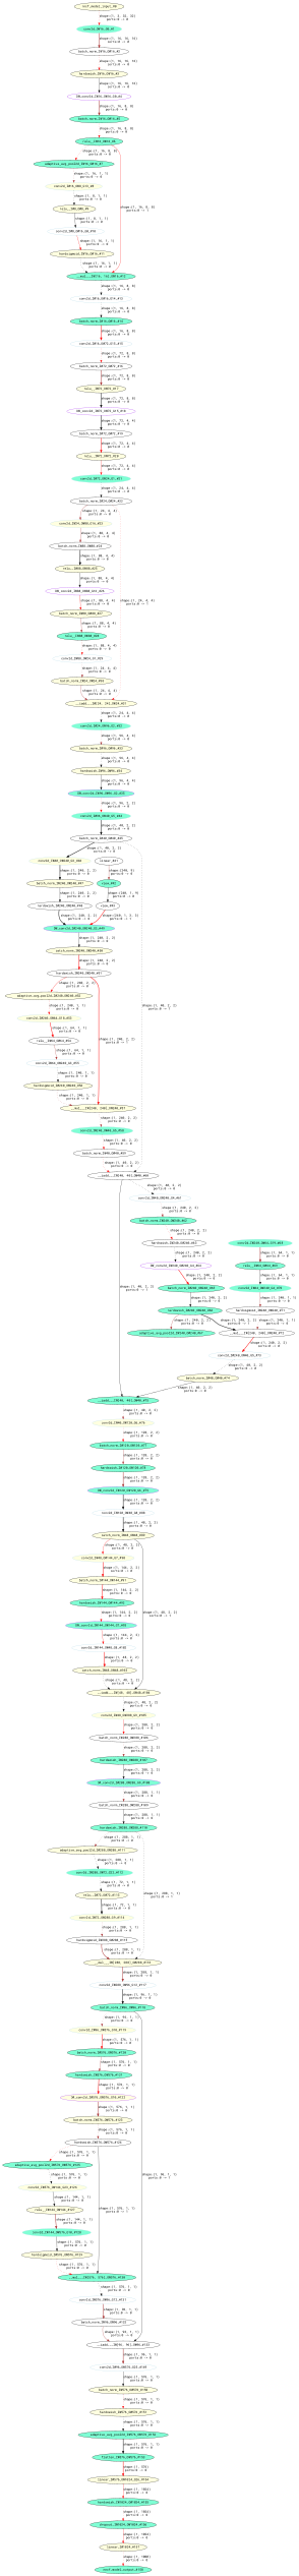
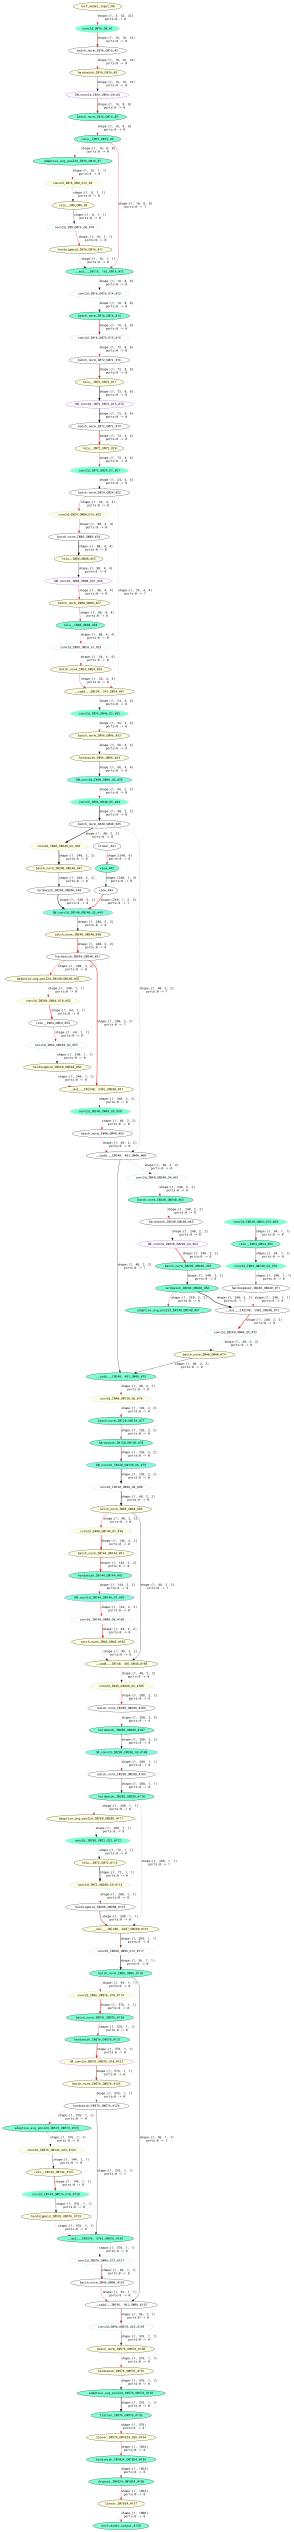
  strict digraph {
    fontname="Roboto Mono"
    node [fillcolor=lightyellow fontname="Roboto Mono" style=filled type=conv2d]
    edge [color=black fontname="Roboto Mono" style=dotted]
    n1 [label="nncf_model_input_#0" type=nncf_model_input]
    n2 [color=lightblue fillcolor=aquamarine label="conv2d_OW16_G0_#1"]
    n3 [fillcolor=white label="batch_norm_IW16_OW16_#2" type=batch_norm]
    n4 [label="hardswish_IW16_OW16_#3" type=hardswish]
    n5 [color=purple fillcolor=white label="DW_conv2d_IW16_OW16_G0_#4"]
    n6 [fillcolor=aquamarine label="batch_norm_IW16_OW16_#5" type=batch_norm]
    n7 [fillcolor=aquamarine label="relu__IW16_OW16_#6" type=relu_]
    n8 [fillcolor=aquamarine label="adaptive_avg_pool2d_IW16_OW16_#7" type=adaptive_avg_pool2d]
    n9 [fillcolor=aquamarine label="__mul___IW[16, 16]_OW16_#12" type=__mul__]
    n10 [color=lightblue label="conv2d_IW16_OW8_G13_#8"]
    n11 [color=lightblue fillcolor=white label="conv2d_IW16_OW16_G14_#13"]
    n12 [label="relu__IW8_OW8_#9" type=relu_]
    n13 [color=lightblue fillcolor=white label="conv2d_IW8_OW16_G0_#10"]
    n14 [label="hardsigmoid_IW16_OW16_#11" type=hardsigmoid]
    n15 [fillcolor=aquamarine label="batch_norm_IW16_OW16_#14" type=batch_norm]
    n16 [color=lightblue fillcolor=white label="conv2d_IW16_OW72_G15_#15"]
    n17 [fillcolor=white label="batch_norm_IW72_OW72_#16" type=batch_norm]
    n18 [label="relu__IW72_OW72_#17" type=relu_]
    n19 [color=purple fillcolor=white label="DW_conv2d_IW72_OW72_G15_#18"]
    n20 [fillcolor=white label="batch_norm_IW72_OW72_#19" type=batch_norm]
    n21 [label="relu__IW72_OW72_#20" type=relu_]
    n22 [color=lightblue fillcolor=aquamarine label="conv2d_IW72_OW24_G1_#21"]
    n23 [fillcolor=white label="batch_norm_IW24_OW24_#22" type=batch_norm]
    n24 [color=lightblue label="conv2d_IW24_OW88_G16_#23"]
    n25 [label="__iadd___IW[24, 24]_OW24_#31" type=__iadd__]
    n26 [fillcolor=white label="batch_norm_IW88_OW88_#24" type=batch_norm]
    n27 [color=lightblue fillcolor=aquamarine label="conv2d_IW24_OW96_G2_#32"]
    n28 [label="relu__IW88_OW88_#25" type=relu_]
    n29 [color=purple fillcolor=white label="DW_conv2d_IW88_OW88_G16_#26"]
    n30 [label="batch_norm_IW88_OW88_#27" type=batch_norm]
    n31 [fillcolor=aquamarine label="relu__IW88_OW88_#28" type=relu_]
    n32 [color=lightblue fillcolor=white label="conv2d_IW88_OW24_G1_#29"]
    n33 [label="batch_norm_IW24_OW24_#30" type=batch_norm]
    n34 [label="batch_norm_IW96_OW96_#33" type=batch_norm]
    n35 [label="hardswish_IW96_OW96_#34" type=hardswish]
    n36 [color=purple fillcolor=aquamarine label="DW_conv2d_IW96_OW96_G2_#35"]
    n37 [color=lightblue fillcolor=aquamarine label="conv2d_IW96_OW40_G5_#44"]
    n38 [fillcolor=white label="batch_norm_IW40_OW40_#45" type=batch_norm]
    n39 [color=lightblue label="conv2d_IW40_OW240_G3_#46"]
    n40 [fillcolor=white label="__iadd___IW[40, 40]_OW40_#60" type=__iadd__]
    n41 [label="batch_norm_IW240_OW240_#47" type=batch_norm]
    n42 [color=lightblue fillcolor=white label="conv2d_IW40_OW240_G4_#61"]
    n43 [fillcolor=aquamarine label="__iadd___IW[40, 40]_OW40_#75" type=__iadd__]
    n44 [fillcolor=white label="hardswish_IW240_OW240_#48" type=hardswish]
    n45 [color=purple fillcolor=aquamarine label="DW_conv2d_IW240_OW240_G3_#49"]
    n46 [label="batch_norm_IW240_OW240_#50" type=batch_norm]
    n47 [fillcolor=white label="linear_#41" type=linear]
    n48 [fillcolor=aquamarine label="view_#42" type=view]
    n49 [fillcolor=white label="view_#43" type=view]
    n50 [fillcolor=white label="hardswish_IW240_OW240_#51" type=hardswish]
    n51 [label="adaptive_avg_pool2d_IW240_OW240_#52" type=adaptive_avg_pool2d]
    n52 [label="__mul___IW[240, 240]_OW240_#57" type=__mul__]
    n53 [color=lightblue label="conv2d_IW240_OW64_G18_#53"]
    n54 [color=lightblue fillcolor=aquamarine label="conv2d_IW240_OW40_G5_#58"]
    n55 [fillcolor=white label="relu__IW64_OW64_#54" type=relu_]
    n56 [color=lightblue fillcolor=white label="conv2d_IW64_OW240_G3_#55"]
    n57 [label="hardsigmoid_IW240_OW240_#56" type=hardsigmoid]
    n58 [fillcolor=white label="batch_norm_IW40_OW40_#59" type=batch_norm]
    n59 [fillcolor=aquamarine label="batch_norm_IW240_OW240_#62" type=batch_norm]
    n60 [color=lightblue label="conv2d_IW40_OW120_G6_#76"]
    n61 [fillcolor=white label="hardswish_IW240_OW240_#63" type=hardswish]
    n62 [color=purple fillcolor=white label="DW_conv2d_IW240_OW240_G4_#64"]
    n63 [fillcolor=aquamarine label="batch_norm_IW240_OW240_#65" type=batch_norm]
    n64 [fillcolor=aquamarine label="hardswish_IW240_OW240_#66" type=hardswish]
    n65 [fillcolor=aquamarine label="adaptive_avg_pool2d_IW240_OW240_#67" type=adaptive_avg_pool2d]
    n66 [fillcolor=white label="__mul___IW[240, 240]_OW240_#72" type=__mul__]
    n67 [color=lightblue fillcolor=white label="conv2d_IW240_OW40_G5_#73"]
    n68 [color=lightblue fillcolor=aquamarine label="conv2d_IW240_OW64_G19_#68"]
    n69 [fillcolor=aquamarine label="relu__IW64_OW64_#69" type=relu_]
    n70 [color=lightblue fillcolor=aquamarine label="conv2d_IW64_OW240_G4_#70"]
    n71 [fillcolor=white label="hardsigmoid_IW240_OW240_#71" type=hardsigmoid]
    n72 [label="batch_norm_IW40_OW40_#74" type=batch_norm]
    n73 [fillcolor=aquamarine label="batch_norm_IW120_OW120_#77" type=batch_norm]
    n74 [fillcolor=aquamarine label="hardswish_IW120_OW120_#78" type=hardswish]
    n75 [color=purple fillcolor=aquamarine label="DW_conv2d_IW120_OW120_G6_#79"]
    n76 [color=lightblue fillcolor=white label="conv2d_IW120_OW48_G8_#88"]
    n77 [label="batch_norm_IW48_OW48_#89" type=batch_norm]
    n78 [color=lightblue label="conv2d_IW48_OW144_G7_#90"]
    n79 [label="__iadd___IW[48, 48]_OW48_#104" type=__iadd__]
    n80 [label="batch_norm_IW144_OW144_#91" type=batch_norm]
    n81 [color=lightblue label="conv2d_IW48_OW288_G9_#105"]
    n82 [fillcolor=aquamarine label="hardswish_IW144_OW144_#92" type=hardswish]
    n83 [color=purple fillcolor=aquamarine label="DW_conv2d_IW144_OW144_G7_#93"]
    n84 [color=lightblue fillcolor=white label="conv2d_IW144_OW48_G8_#102"]
    n85 [label="batch_norm_IW48_OW48_#103" type=batch_norm]
    n86 [fillcolor=white label="batch_norm_IW288_OW288_#106" type=batch_norm]
    n87 [fillcolor=aquamarine label="hardswish_IW288_OW288_#107" type=hardswish]
    n88 [color=purple fillcolor=aquamarine label="DW_conv2d_IW288_OW288_G9_#108"]
    n89 [fillcolor=white label="batch_norm_IW288_OW288_#109" type=batch_norm]
    n90 [fillcolor=aquamarine label="hardswish_IW288_OW288_#110" type=hardswish]
    n91 [label="adaptive_avg_pool2d_IW288_OW288_#111" type=adaptive_avg_pool2d]
    n92 [label="__mul___IW[288, 288]_OW288_#116" type=__mul__]
    n93 [color=lightblue fillcolor=aquamarine label="conv2d_IW288_OW72_G22_#112"]
    n94 [color=lightblue fillcolor=white label="conv2d_IW288_OW96_G12_#117"]
    n95 [label="relu__IW72_OW72_#113" type=relu_]
    n96 [color=lightblue label="conv2d_IW72_OW288_G9_#114"]
    n97 [fillcolor=white label="hardsigmoid_IW288_OW288_#115" type=hardsigmoid]
    n98 [fillcolor=aquamarine label="batch_norm_IW96_OW96_#118" type=batch_norm]
    n99 [color=lightblue label="conv2d_IW96_OW576_G10_#119"]
    n100 [fillcolor=white label="__iadd___IW[96, 96]_OW96_#133" type=__iadd__]
    n101 [fillcolor=aquamarine label="batch_norm_IW576_OW576_#120" type=batch_norm]
    n102 [color=lightblue fillcolor=white label="conv2d_IW96_OW576_G25_#149"]
    n103 [fillcolor=aquamarine label="hardswish_IW576_OW576_#121" type=hardswish]
    n104 [color=purple label="DW_conv2d_IW576_OW576_G10_#122"]
    n105 [label="batch_norm_IW576_OW576_#123" type=batch_norm]
    n106 [fillcolor=white label="hardswish_IW576_OW576_#124" type=hardswish]
    n107 [fillcolor=aquamarine label="adaptive_avg_pool2d_IW576_OW576_#125" type=adaptive_avg_pool2d]
    n108 [fillcolor=aquamarine label="__mul___IW[576, 576]_OW576_#130" type=__mul__]
    n109 [color=lightblue label="conv2d_IW576_OW144_G23_#126"]
    n110 [color=lightblue fillcolor=white label="conv2d_IW576_OW96_G12_#131"]
    n111 [label="relu__IW144_OW144_#127" type=relu_]
    n112 [color=lightblue fillcolor=aquamarine label="conv2d_IW144_OW576_G10_#128"]
    n113 [label="hardsigmoid_IW576_OW576_#129" type=hardsigmoid]
    n114 [fillcolor=white label="batch_norm_IW96_OW96_#132" type=batch_norm]
    n115 [label="batch_norm_IW576_OW576_#150" type=batch_norm]
    n116 [label="hardswish_IW576_OW576_#151" type=hardswish]
    n117 [fillcolor=aquamarine label="adaptive_avg_pool2d_IW576_OW576_#152" type=adaptive_avg_pool2d]
    n118 [fillcolor=aquamarine label="flatten_IW576_OW576_#153" type=flatten]
    n119 [label="linear_IW576_OW1024_G26_#154" type=linear]
    n120 [fillcolor=aquamarine label="hardswish_IW1024_OW1024_#155" type=hardswish]
    n121 [fillcolor=aquamarine label="dropout_IW1024_OW1024_#156" type=dropout]
    n122 [label="linear_IW1024_#157" type=linear]
    n123 [fillcolor=aquamarine label="nncf_model_output_#158" type=nncf_model_output]
    n1 -> n2 [color=red label="shape:(1, 3, 32, 32)\nports:0 -> 0"]
    n2 -> n3 [color=brown label="shape:(1, 16, 16, 16)\nports:0 -> 0" style=bold]
    n3 -> n4 [color=red label="shape:(1, 16, 16, 16)\nports:0 -> 0"]
    n4 -> n5 [label="shape:(1, 16, 16, 16)\nports:0 -> 0" style=solid]
    n5 -> n6 [color=brown label="shape:(1, 16, 8, 8)\nports:0 -> 0" style=bold]
    n6 -> n7 [color=red label="shape:(1, 16, 8, 8)\nports:0 -> 0"]
    n7 -> n8 [color=red label="shape:(1, 16, 8, 8)\nports:0 -> 0"]
    n7 -> n9 [color=red label="shape:(1, 16, 8, 8)\nports:0 -> 1" style=solid]
    n8 -> n10 [color=brown label="shape:(1, 16, 1, 1)\nports:0 -> 0"]
    n9 -> n11 [label="shape:(1, 16, 8, 8)\nports:0 -> 0"]
    n10 -> n12 [label="shape:(1, 8, 1, 1)\nports:0 -> 0"]
    n11 -> n15 [label="shape:(1, 16, 8, 8)\nports:0 -> 0"]
    n12 -> n13 [label="shape:(1, 8, 1, 1)\nports:0 -> 0" style=solid]
    n13 -> n14 [color=red label="shape:(1, 16, 1, 1)\nports:0 -> 0" style=solid]
    n14 -> n9 [label="shape:(1, 16, 1, 1)\nports:0 -> 0"]
    n15 -> n16 [color=red label="shape:(1, 16, 8, 8)\nports:0 -> 0" style=bold]
    n16 -> n17 [color=red label="shape:(1, 72, 8, 8)\nports:0 -> 0"]
    n17 -> n18 [color=brown label="shape:(1, 72, 8, 8)\nports:0 -> 0" style=bold]
    n18 -> n19 [label="shape:(1, 72, 8, 8)\nports:0 -> 0" style=bold]
    n19 -> n20 [label="shape:(1, 72, 4, 4)\nports:0 -> 0" style=bold]
    n20 -> n21 [color=red label="shape:(1, 72, 4, 4)\nports:0 -> 0" style=bold]
    n21 -> n22 [color=red label="shape:(1, 72, 4, 4)\nports:0 -> 0" style=solid]
    n22 -> n23 [label="shape:(1, 24, 4, 4)\nports:0 -> 0"]
    n23 -> n24 [color=brown label="shape:(1, 24, 4, 4)\nports:0 -> 0" style=solid]
    n23 -> n25 [color=red label="shape:(1, 24, 4, 4)\nports:0 -> 1"]
    n24 -> n26 [color=brown label="shape:(1, 88, 4, 4)\nports:0 -> 0" style=solid]
    n25 -> n27 [label="shape:(1, 24, 4, 4)\nports:0 -> 0"]
    n26 -> n28 [label="shape:(1, 88, 4, 4)\nports:0 -> 0" style=bold]
    n27 -> n34 [color=brown label="shape:(1, 96, 4, 4)\nports:0 -> 0"]
    n28 -> n29 [label="shape:(1, 88, 4, 4)\nports:0 -> 0" style=solid]
    n29 -> n30 [color=red label="shape:(1, 88, 4, 4)\nports:0 -> 0" style=solid]
    n30 -> n31 [color=brown label="shape:(1, 88, 4, 4)\nports:0 -> 0" style=solid]
    n31 -> n32 [color=red label="shape:(1, 88, 4, 4)\nports:0 -> 0"]
    n32 -> n33 [color=brown label="shape:(1, 24, 4, 4)\nports:0 -> 0"]
    n33 -> n25 [color=brown label="shape:(1, 24, 4, 4)\nports:0 -> 0" style=solid]
    n34 -> n35 [label="shape:(1, 96, 4, 4)\nports:0 -> 0"]
    n35 -> n36 [label="shape:(1, 96, 4, 4)\nports:0 -> 0" style=solid]
    n36 -> n37 [color=red label="shape:(1, 96, 2, 2)\nports:0 -> 0"]
    n37 -> n38 [label="shape:(1, 40, 2, 2)\nports:0 -> 0" style=bold]
    n38 -> n39 [label="shape:(1, 40, 2, 2)\nports:0 -> 0" style=bold]
    n38 -> n40 [label="shape:(1, 40, 2, 2)\nports:0 -> 1"]
    n39 -> n41 [label="shape:(1, 240, 2, 2)\nports:0 -> 0" style=bold]
    n40 -> n42 [label="shape:(1, 40, 2, 2)\nports:0 -> 0"]
    n40 -> n43 [label="shape:(1, 40, 2, 2)\nports:0 -> 1" style=solid]
    n41 -> n44 [label="shape:(1, 240, 2, 2)\nports:0 -> 0" style=solid]
    n42 -> n59 [color=brown label="shape:(1, 240, 2, 2)\nports:0 -> 0"]
    n43 -> n60 [color=brown label="shape:(1, 40, 2, 2)\nports:0 -> 0"]
    n44 -> n45 [label="shape:(1, 240, 2, 2)\nports:0 -> 0" style=bold]
    n45 -> n46 [label="shape:(1, 240, 2, 2)\nports:0 -> 0" style=solid]
    n46 -> n50 [color=red label="shape:(1, 240, 2, 2)\nports:0 -> 0" style=bold]
    n47 -> n48 [color=brown label="shape:(240, 9)\nports:0 -> 0" style=solid]
    n48 -> n49 [label="shape:(240, 1, 9)\nports:0 -> 0" style=solid]
    n49 -> n45 [color=red label="shape:(240, 1, 3, 3)\nports:0 -> 1" style=bold]
    n50 -> n51 [color=red label="shape:(1, 240, 2, 2)\nports:0 -> 0" style=solid]
    n50 -> n52 [color=red label="shape:(1, 240, 2, 2)\nports:0 -> 1" style=bold]
    n51 -> n53 [color=red label="shape:(1, 240, 1, 1)\nports:0 -> 0"]
    n52 -> n54 [color=brown label="shape:(1, 240, 2, 2)\nports:0 -> 0"]
    n53 -> n55 [color=red label="shape:(1, 64, 1, 1)\nports:0 -> 0" style=bold]
    n54 -> n58 [color=red label="shape:(1, 40, 2, 2)\nports:0 -> 0"]
    n55 -> n56 [color=brown label="shape:(1, 64, 1, 1)\nports:0 -> 0" style=solid]
    n56 -> n57 [label="shape:(1, 240, 1, 1)\nports:0 -> 0"]
    n57 -> n52 [color=brown label="shape:(1, 240, 1, 1)\nports:0 -> 0"]
    n58 -> n40 [color=red label="shape:(1, 40, 2, 2)\nports:0 -> 0"]
    n59 -> n61 [color=red label="shape:(1, 240, 2, 2)\nports:0 -> 0"]
    n60 -> n73 [color=red label="shape:(1, 120, 2, 2)\nports:0 -> 0"]
    n61 -> n62 [label="shape:(1, 240, 2, 2)\nports:0 -> 0"]
    n62 -> n63 [color=red label="shape:(1, 240, 2, 2)\nports:0 -> 0" style=bold]
    n63 -> n64 [label="shape:(1, 240, 2, 2)\nports:0 -> 0" style=solid]
    n64 -> n65 [color=brown label="shape:(1, 240, 2, 2)\nports:0 -> 0" style=solid]
    n64 -> n66 [label="shape:(1, 240, 2, 2)\nports:0 -> 1" style=bold]
    n66 -> n67 [color=red label="shape:(1, 240, 2, 2)\nports:0 -> 0" style=bold]
    n67 -> n72 [label="shape:(1, 40, 2, 2)\nports:0 -> 0"]
    n68 -> n69 [color=brown label="shape:(1, 64, 1, 1)\nports:0 -> 0" style=bold]
    n69 -> n70 [label="shape:(1, 64, 1, 1)\nports:0 -> 0" style=solid]
    n70 -> n71 [color=brown label="shape:(1, 240, 1, 1)\nports:0 -> 0" style=solid]
    n71 -> n66 [color=brown label="shape:(1, 240, 1, 1)\nports:0 -> 0"]
    n72 -> n43 [label="shape:(1, 40, 2, 2)\nports:0 -> 0" style=solid]
    n73 -> n74 [color=brown label="shape:(1, 120, 2, 2)\nports:0 -> 0" style=solid]
    n74 -> n75 [color=brown label="shape:(1, 120, 2, 2)\nports:0 -> 0" style=bold]
    n75 -> n76 [label="shape:(1, 120, 2, 2)\nports:0 -> 0" style=bold]
    n76 -> n77 [label="shape:(1, 48, 2, 2)\nports:0 -> 0" style=bold]
    n77 -> n78 [color=red label="shape:(1, 48, 2, 2)\nports:0 -> 0" style=solid]
    n77 -> n79 [label="shape:(1, 48, 2, 2)\nports:0 -> 1" style=solid]
    n78 -> n80 [color=red label="shape:(1, 144, 2, 2)\nports:0 -> 0" style=bold]
    n79 -> n81 [label="shape:(1, 48, 2, 2)\nports:0 -> 0"]
    n80 -> n82 [color=red label="shape:(1, 144, 2, 2)\nports:0 -> 0" style=bold]
    n81 -> n86 [color=red label="shape:(1, 288, 2, 2)\nports:0 -> 0" style=solid]
    n82 -> n83 [color=red label="shape:(1, 144, 2, 2)\nports:0 -> 0"]
    n83 -> n84 [color=red label="shape:(1, 144, 2, 2)\nports:0 -> 0" style=solid]
    n84 -> n85 [color=red label="shape:(1, 48, 2, 2)\nports:0 -> 0" style=bold]
    n85 -> n79 [label="shape:(1, 48, 2, 2)\nports:0 -> 0"]
    n86 -> n87 [color=brown label="shape:(1, 288, 2, 2)\nports:0 -> 0"]
    n87 -> n88 [label="shape:(1, 288, 2, 2)\nports:0 -> 0" style=solid]
    n88 -> n89 [color=brown label="shape:(1, 288, 1, 1)\nports:0 -> 0"]
    n89 -> n90 [label="shape:(1, 288, 1, 1)\nports:0 -> 0" style=solid]
    n90 -> n91 [color=brown label="shape:(1, 288, 1, 1)\nports:0 -> 0"]
    n90 -> n92 [label="shape:(1, 288, 1, 1)\nports:0 -> 1"]
    n91 -> n93 [label="shape:(1, 288, 1, 1)\nports:0 -> 0"]
    n92 -> n94 [color=brown label="shape:(1, 288, 1, 1)\nports:0 -> 0" style=bold]
    n93 -> n95 [label="shape:(1, 72, 1, 1)\nports:0 -> 0"]
    n94 -> n98 [label="shape:(1, 96, 1, 1)\nports:0 -> 0" style=bold]
    n95 -> n96 [label="shape:(1, 72, 1, 1)\nports:0 -> 0" style=bold]
    n96 -> n97 [color=brown label="shape:(1, 288, 1, 1)\nports:0 -> 0"]
    n97 -> n92 [color=brown label="shape:(1, 288, 1, 1)\nports:0 -> 0" style=bold]
    n98 -> n99 [color=brown label="shape:(1, 96, 1, 1)\nports:0 -> 0"]
    n98 -> n100 [label="shape:(1, 96, 1, 1)\nports:0 -> 1" style=solid]
    n99 -> n101 [color=red label="shape:(1, 576, 1, 1)\nports:0 -> 0" style=bold]
    n100 -> n102 [color=brown label="shape:(1, 96, 1, 1)\nports:0 -> 0" style=bold]
    n101 -> n103 [color=brown label="shape:(1, 576, 1, 1)\nports:0 -> 0" style=solid]
    n102 -> n115 [label="shape:(1, 576, 1, 1)\nports:0 -> 0" style=solid]
    n103 -> n104 [color=red label="shape:(1, 576, 1, 1)\nports:0 -> 0" style=bold]
    n104 -> n105 [color=brown label="shape:(1, 576, 1, 1)\nports:0 -> 0" style=bold]
    n105 -> n106 [color=brown label="shape:(1, 576, 1, 1)\nports:0 -> 0"]
    n106 -> n107 [color=red label="shape:(1, 576, 1, 1)\nports:0 -> 0"]
    n106 -> n108 [label="shape:(1, 576, 1, 1)\nports:0 -> 1" style=solid]
    n107 -> n109 [label="shape:(1, 576, 1, 1)\nports:0 -> 0"]
    n108 -> n110 [label="shape:(1, 576, 1, 1)\nports:0 -> 0"]
    n109 -> n111 [label="shape:(1, 144, 1, 1)\nports:0 -> 0" style=solid]
    n110 -> n114 [color=brown label="shape:(1, 96, 1, 1)\nports:0 -> 0" style=bold]
    n111 -> n112 [color=brown label="shape:(1, 144, 1, 1)\nports:0 -> 0" style=bold]
    n112 -> n113 [label="shape:(1, 576, 1, 1)\nports:0 -> 0" style=solid]
    n113 -> n108 [color=red label="shape:(1, 576, 1, 1)\nports:0 -> 0"]
    n114 -> n100 [color=brown label="shape:(1, 96, 1, 1)\nports:0 -> 0" style=solid]
    n115 -> n116 [color=red label="shape:(1, 576, 1, 1)\nports:0 -> 0"]
    n116 -> n117 [label="shape:(1, 576, 1, 1)\nports:0 -> 0"]
    n117 -> n118 [label="shape:(1, 576, 1, 1)\nports:0 -> 0" style=bold]
-   n118 -> n119 [color=red label="shape:(1, 576)\nports:0 -> 0" style=bold]
+   n118 -> n119 [color=red label="shape:(1, 576)\nports:0 -> 0"]
    n119 -> n120 [color=red label="shape:(1, 1024)\nports:0 -> 0" style=solid]
    n120 -> n121 [color=red label="shape:(1, 1024)\nports:0 -> 0"]
    n121 -> n122 [color=red label="shape:(1, 1024)\nports:0 -> 0" style=solid]
    n122 -> n123 [color=red label="shape:(1, 1000)\nports:0 -> 0"]
  }
